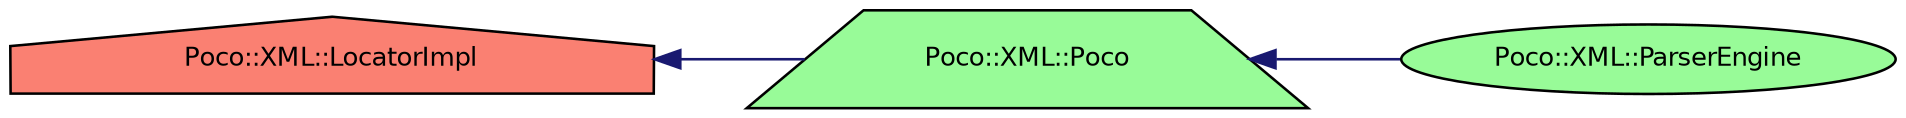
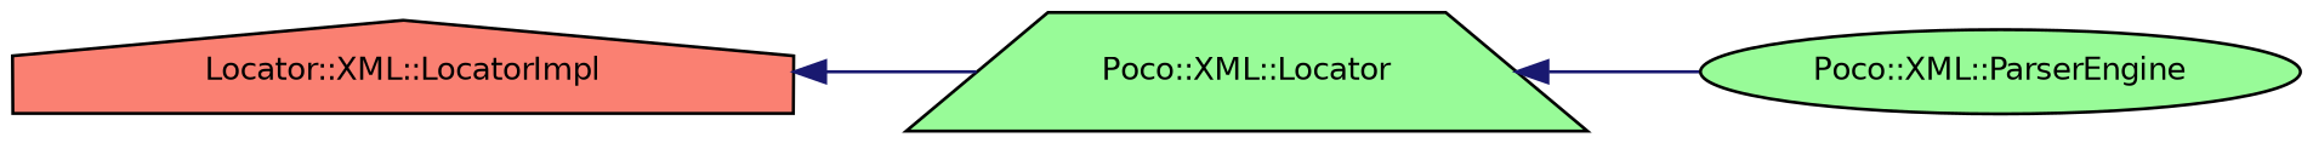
  digraph {
    rankdir=LR
    node [color=black fillcolor=palegreen fontname=Helvetica fontsize=10 style=filled]
    edge [color=midnightblue dir=back fontname=Helvetica fontsize=10 labelfontname=Helvetica labelfontsize=10 style=solid]
-   n1 [height=0.2 label="Poco::XML::Poco" shape=trapezium width=0.4]
+   n1 [height=0.2 label="Poco::XML::Locator" shape=trapezium width=0.4]
    n2 [height=0.2 label="Poco::XML::ParserEngine" shape=ellipse width=0.4]
-   n3 [fillcolor=salmon height=0.2 label="Poco::XML::LocatorImpl" shape=house width=0.4]
+   n3 [fillcolor=salmon height=0.2 label="Locator::XML::LocatorImpl" shape=house width=0.4]
    n1 -> n2
    n3 -> n1
  }
